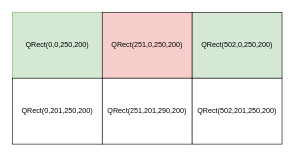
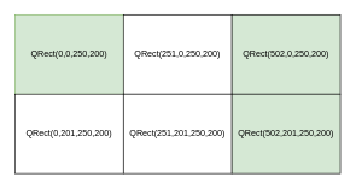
  <mxCell id="0" />
  <mxCell id="1" parent="0" />
  <mxCell id="2" value="QRect(0,0,250,200)" style="rounded=0;whiteSpace=wrap;html=1;fillColor=#d5e8d4;strokeColor=#82b366;" parent="1" vertex="1"><mxGeometry x="20" y="20" width="150" height="110" as="geometry" /></mxCell>
- <mxCell id="3" value="&lt;span&gt;QRect(251,0,250,200)&lt;/span&gt;" style="rounded=0;whiteSpace=wrap;html=1;fillColor=#f8cecc;" vertex="1" parent="1"><mxGeometry x="170" y="20" width="150" height="110" as="geometry" /></mxCell>
+ <mxCell id="3" value="&lt;span&gt;QRect(251,0,250,200)&lt;/span&gt;" style="rounded=0;whiteSpace=wrap;html=1;" vertex="1" parent="1"><mxGeometry x="170" y="20" width="150" height="110" as="geometry" /></mxCell>
  <mxCell id="4" value="&lt;span&gt;QRect(502,0,250,200)&lt;/span&gt;" style="rounded=0;whiteSpace=wrap;html=1;fillColor=#d5e8d4;" vertex="1" parent="1"><mxGeometry x="320" y="20" width="150" height="110" as="geometry" /></mxCell>
  <mxCell id="5" value="QRect(0,201,250,200)" style="rounded=0;whiteSpace=wrap;html=1;" vertex="1" parent="1"><mxGeometry x="20" y="130" width="150" height="110" as="geometry" /></mxCell>
- <mxCell id="6" value="&lt;span&gt;QRect(251,201,290,200)&lt;/span&gt;" style="rounded=0;whiteSpace=wrap;html=1;" vertex="1" parent="1"><mxGeometry x="170" y="130" width="150" height="110" as="geometry" /></mxCell>
- <mxCell id="7" value="&lt;span&gt;QRect(502,201,250,200)&lt;/span&gt;" style="rounded=0;whiteSpace=wrap;html=1;" vertex="1" parent="1"><mxGeometry x="320" y="130" width="150" height="110" as="geometry" /></mxCell>
+ <mxCell id="6" value="&lt;span&gt;QRect(251,201,250,200)&lt;/span&gt;" style="rounded=0;whiteSpace=wrap;html=1;" vertex="1" parent="1"><mxGeometry x="170" y="130" width="150" height="110" as="geometry" /></mxCell>
+ <mxCell id="7" value="&lt;span&gt;QRect(502,201,250,200)&lt;/span&gt;" style="rounded=0;whiteSpace=wrap;html=1;fillColor=#d5e8d4;" vertex="1" parent="1"><mxGeometry x="320" y="130" width="150" height="110" as="geometry" /></mxCell>
